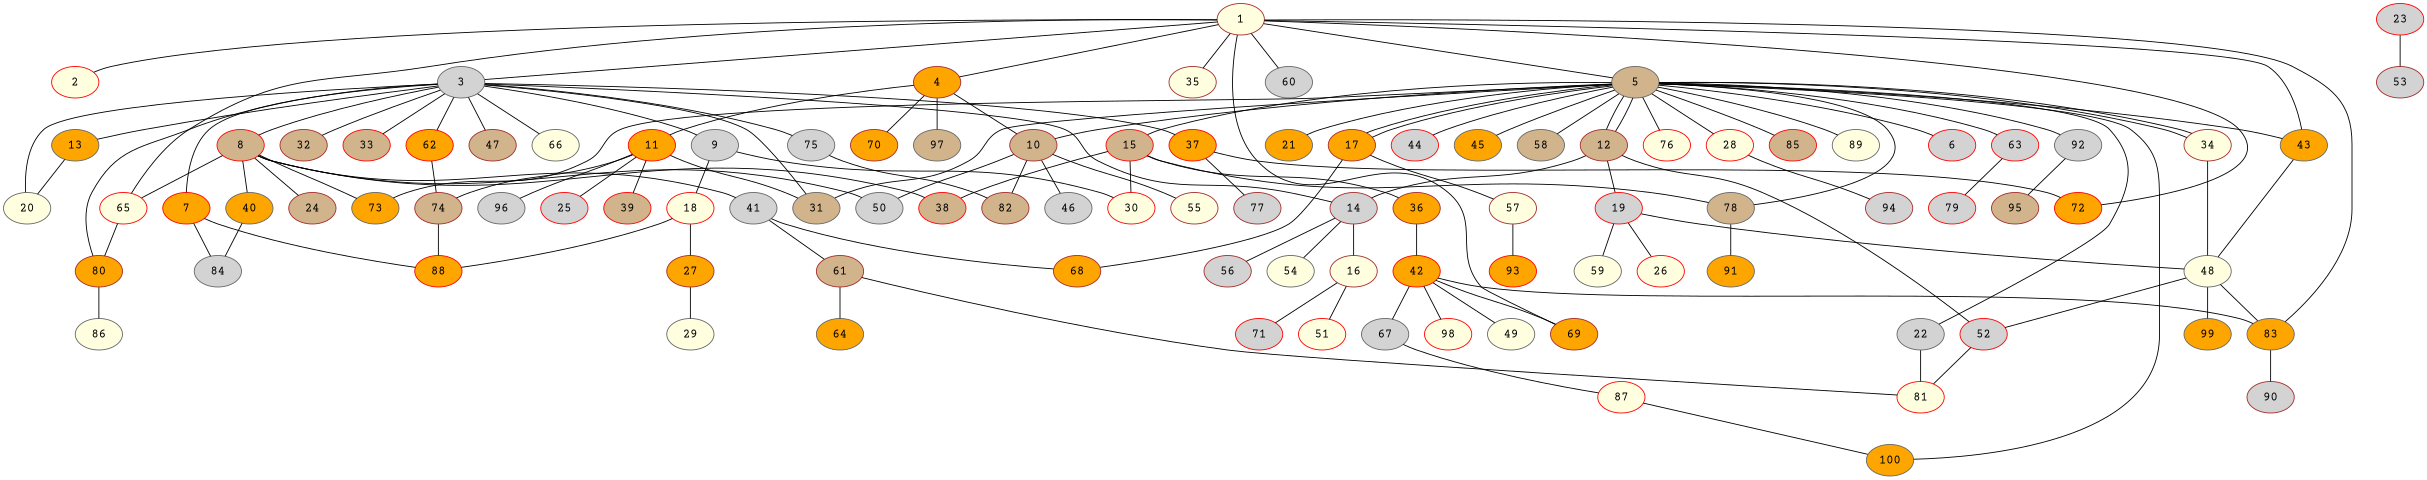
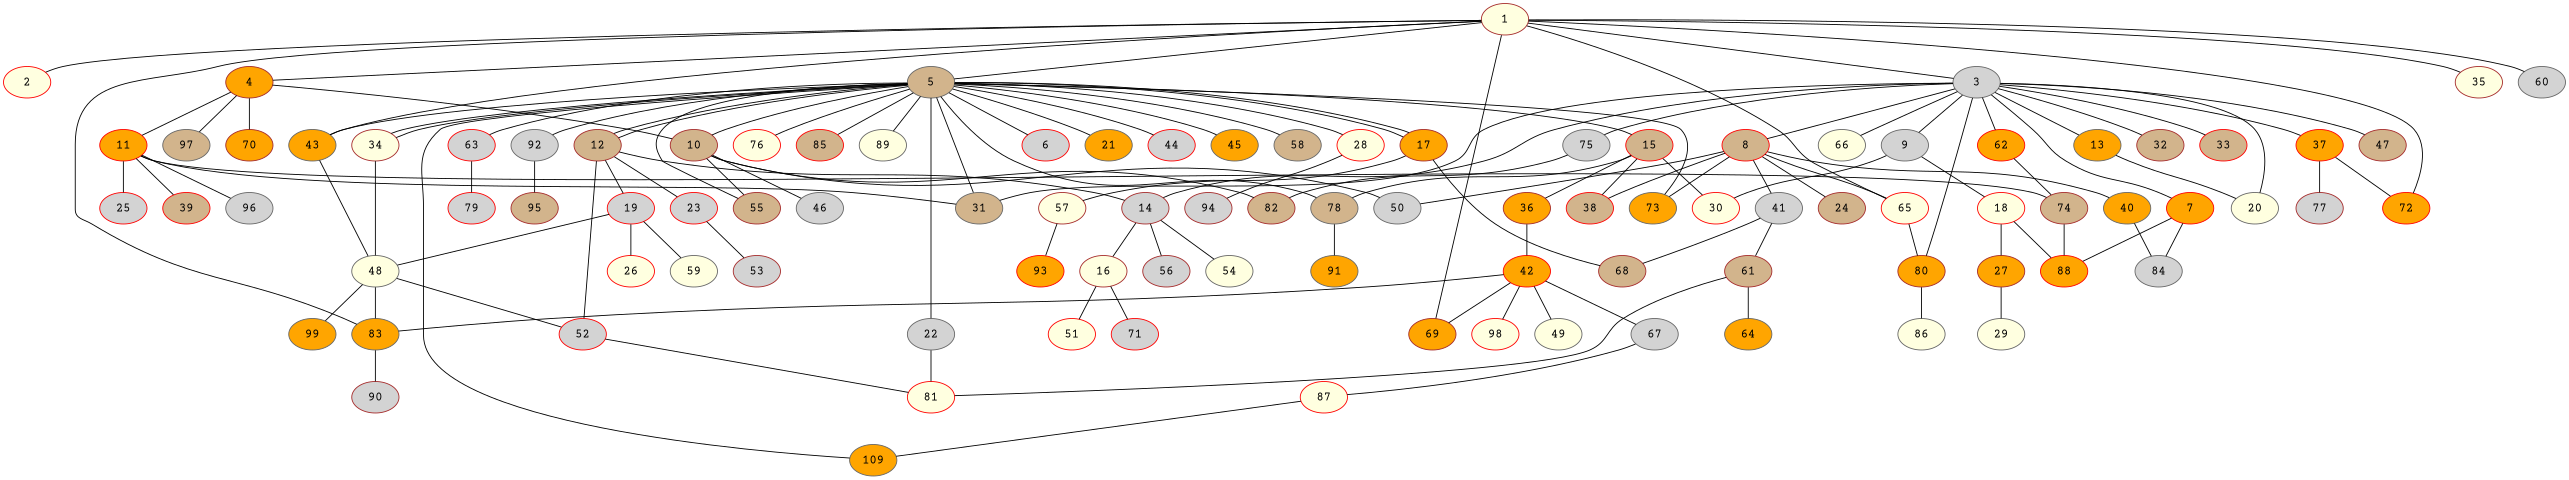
  graph {
    fontname="Courier Prime"
    node [color=gray40 fillcolor=lightgrey fontname="Courier Prime" style=filled]
    edge [fontname="Courier Prime"]
    1 [color=brown fillcolor=lightyellow]
    2 [color=red fillcolor=lightyellow]
    3
    4 [color=brown fillcolor=orange]
    5 [fillcolor=tan]
    35 [color=brown fillcolor=lightyellow]
    43 [fillcolor=orange]
    60
    65 [color=red fillcolor=lightyellow]
    69 [color=brown fillcolor=orange]
    72 [color=red fillcolor=orange]
    83 [fillcolor=orange]
    7 [color=red fillcolor=orange]
    8 [color=red fillcolor=tan]
    9
    13 [fillcolor=orange]
    14 [color=brown]
    20 [fillcolor=lightyellow]
    31 [fillcolor=tan]
    32 [color=brown fillcolor=tan]
    33 [color=red fillcolor=tan]
    37 [color=red fillcolor=orange]
    47 [color=brown fillcolor=tan]
    62 [color=red fillcolor=orange]
    66 [fillcolor=lightyellow]
    75
    80 [color=brown fillcolor=orange]
    10 [color=brown fillcolor=tan]
    11 [color=red fillcolor=orange]
    70 [color=brown fillcolor=orange]
    97 [fillcolor=tan]
    6 [color=red]
    12 [color=brown fillcolor=tan]
    15 [color=red fillcolor=tan]
    17 [color=brown fillcolor=orange]
    21 [fillcolor=orange]
    22
    28 [color=red fillcolor=lightyellow]
    34 [color=brown fillcolor=lightyellow]
    44 [color=red]
    45 [fillcolor=orange]
-   55 [color=brown fillcolor=lightyellow]
+   55 [color=brown fillcolor=tan]
    58 [fillcolor=tan]
    63 [color=red]
    73 [fillcolor=orange]
    76 [color=red fillcolor=lightyellow]
    78 [fillcolor=tan]
    85 [color=red fillcolor=tan]
    89 [fillcolor=lightyellow]
    92
-   100 [fillcolor=orange]
+   100 [fillcolor=orange label=109]
    48 [fillcolor=lightyellow]
    90 [color=brown]
    84
    88 [color=red fillcolor=orange]
    24 [color=brown fillcolor=tan]
    38 [color=red fillcolor=tan]
    40 [fillcolor=orange]
    41
    50
    18 [color=red fillcolor=lightyellow]
    30 [color=red fillcolor=lightyellow]
    16 [color=brown fillcolor=lightyellow]
    54 [fillcolor=lightyellow]
    56 [color=brown]
    77 [color=brown]
    74 [color=brown fillcolor=tan]
    82 [color=brown fillcolor=tan]
    86 [fillcolor=lightyellow]
    46
    25 [color=red]
    39 [color=red fillcolor=tan]
    96
    19 [color=red]
    23 [color=red]
    52 [color=red]
    36 [color=brown fillcolor=orange]
    57 [color=brown fillcolor=lightyellow]
-   68 [color=brown fillcolor=orange]
+   68 [color=brown fillcolor=tan]
    81 [color=red fillcolor=lightyellow]
    94 [color=brown]
    79 [color=red]
    91 [fillcolor=orange]
    95 [color=brown fillcolor=tan]
    61 [color=brown fillcolor=tan]
    27 [color=brown fillcolor=orange]
    26 [color=red fillcolor=lightyellow]
    59 [fillcolor=lightyellow]
    53 [color=brown]
    51 [color=red fillcolor=lightyellow]
    71 [color=red]
    42 [color=red fillcolor=orange]
    93 [color=red fillcolor=orange]
    29 [fillcolor=lightyellow]
    99 [fillcolor=orange]
    49 [fillcolor=lightyellow]
    67
    98 [color=red fillcolor=lightyellow]
    64 [fillcolor=orange]
    87 [color=red fillcolor=lightyellow]
    1 -- 2
    1 -- 3
    1 -- 4
    1 -- 5
    1 -- 35
    1 -- 43
    1 -- 60
    1 -- 65
    1 -- 69
    1 -- 72
    1 -- 83
    3 -- 7
    3 -- 8
    3 -- 9
    3 -- 13
    3 -- 14
    3 -- 20
    3 -- 31
    3 -- 32
    3 -- 33
    3 -- 37
    3 -- 47
    3 -- 62
    3 -- 66
    3 -- 75
    3 -- 80
    4 -- 10
    4 -- 11
    4 -- 70
    4 -- 97
    5 -- 43
    5 -- 31
    5 -- 10
    5 -- 6
    5 -- 12
    5 -- 12
    5 -- 15
    5 -- 17
    5 -- 17
    5 -- 21
    5 -- 22
    5 -- 28
    5 -- 34
    5 -- 34
    5 -- 44
    5 -- 45
+   5 -- 55
    5 -- 58
    5 -- 63
    5 -- 73
    5 -- 76
    5 -- 78
    5 -- 85
    5 -- 89
    5 -- 92
    5 -- 100
    43 -- 48
    65 -- 80
    83 -- 90
    7 -- 84
    7 -- 88
    8 -- 65
    8 -- 73
    8 -- 24
    8 -- 38
    8 -- 40
    8 -- 41
    8 -- 50
    9 -- 18
    9 -- 30
    13 -- 20
    14 -- 16
    14 -- 54
    14 -- 56
    37 -- 72
    37 -- 77
    62 -- 74
    75 -- 82
    80 -- 86
    10 -- 55
    10 -- 50
    10 -- 82
    10 -- 46
    11 -- 31
    11 -- 74
    11 -- 25
    11 -- 39
    11 -- 96
    12 -- 14
    12 -- 19
+   12 -- 23
    12 -- 52
    15 -- 78
    15 -- 38
    15 -- 30
    15 -- 36
    17 -- 57
    17 -- 68
    22 -- 81
    28 -- 94
    34 -- 48
    63 -- 79
    78 -- 91
    92 -- 95
    48 -- 83
    48 -- 52
    48 -- 99
    40 -- 84
    41 -- 68
    41 -- 61
    18 -- 88
    18 -- 27
    16 -- 51
    16 -- 71
    74 -- 88
    19 -- 48
    19 -- 26
    19 -- 59
    23 -- 53
    52 -- 81
    36 -- 42
    57 -- 93
    61 -- 81
    61 -- 64
    27 -- 29
    42 -- 69
    42 -- 83
    42 -- 49
    42 -- 67
    42 -- 98
    67 -- 87
    87 -- 100
  }
